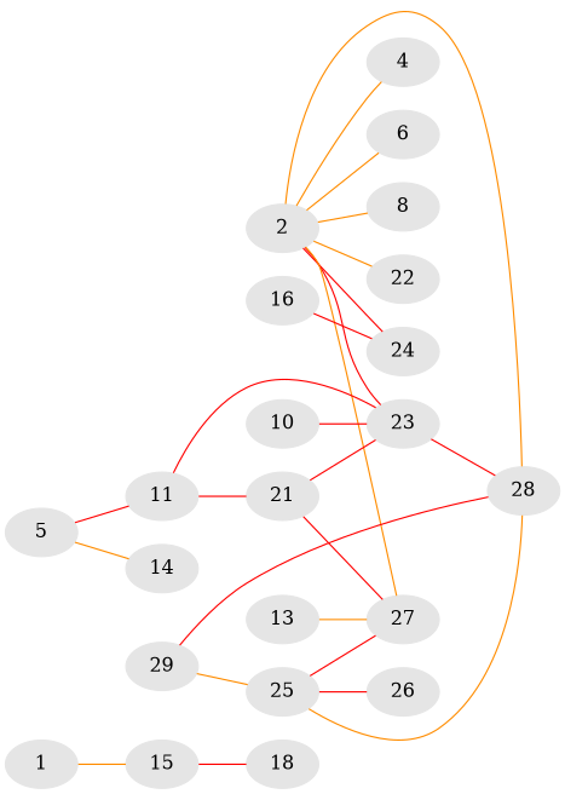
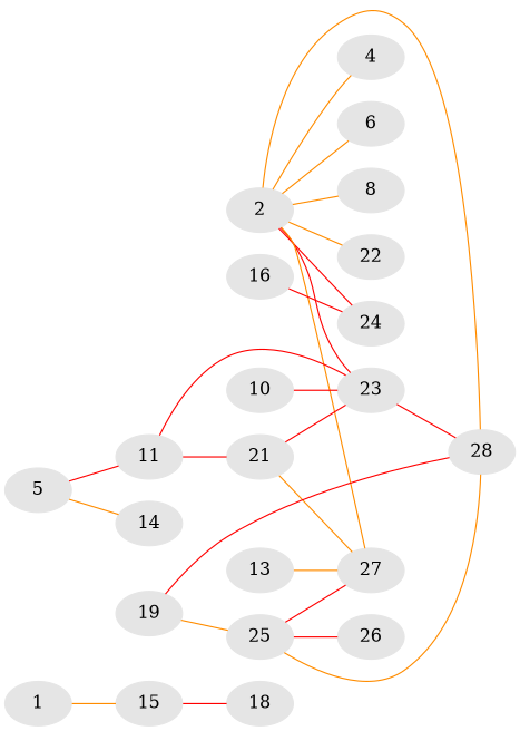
  graph {
    rankdir=LR
    node [color=gray90 style=filled]
    edge [color=red weight=1.0]
    1
    15
    18
    2
    4
    6
    8
    22
    23
    24
    27
    28
    5
    11
    14
    21
    10
    13
    16
-   19 [label=29]
+   19
    25
    26
    1 -- 15 [color=darkorange]
    15 -- 18
    2 -- 4 [color=darkorange]
    2 -- 6 [color=darkorange]
    2 -- 8 [color=darkorange]
    2 -- 22 [color=darkorange]
    2 -- 23 [weight=2.0]
    2 -- 24 [weight=2.0]
    2 -- 27 [color=darkorange]
    2 -- 28 [color=darkorange]
    23 -- 28
    5 -- 11
    5 -- 14 [color=darkorange]
    11 -- 23
    11 -- 21 [weight=2.0]
    21 -- 23
-   21 -- 27
+   21 -- 27 [color=darkorange]
    10 -- 23
    13 -- 27 [color=darkorange]
    16 -- 24
    19 -- 28
    19 -- 25 [color=darkorange]
    25 -- 27
    25 -- 28 [color=darkorange]
    25 -- 26 [weight=2.0]
  }
